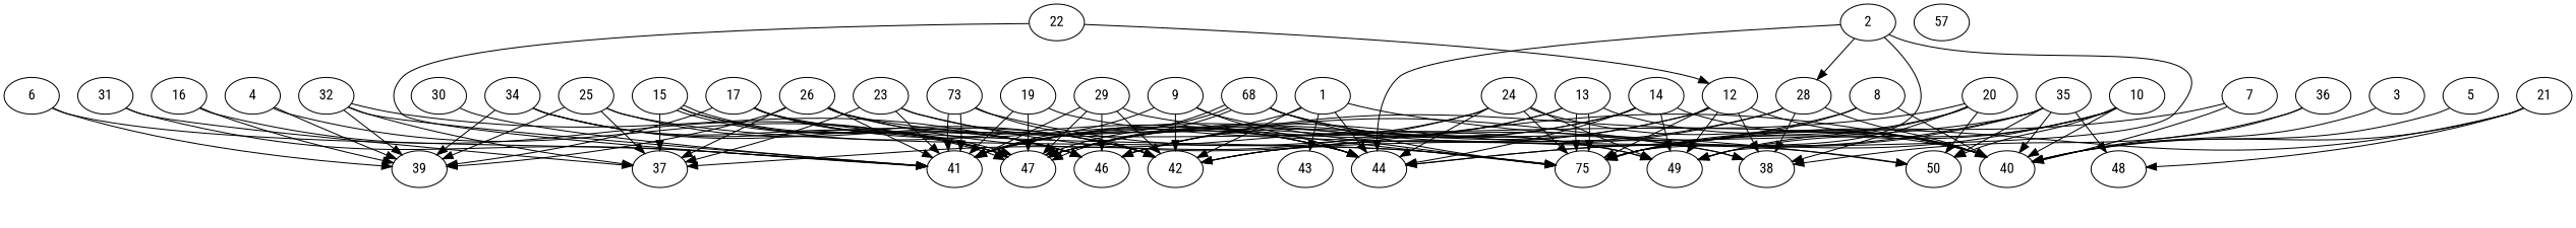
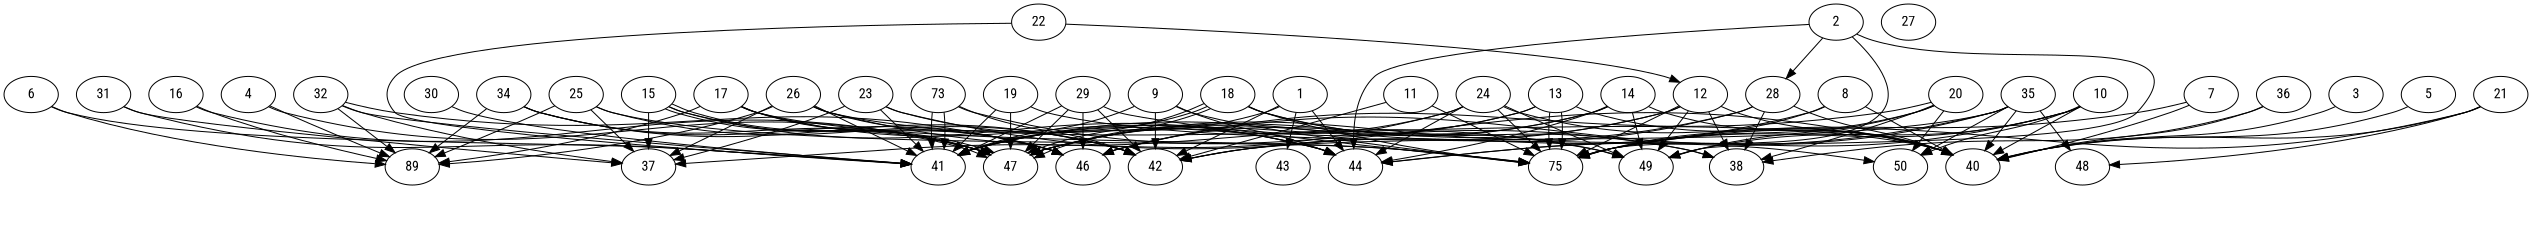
  digraph {
    fontname="Roboto Condensed"
    node [alpha=0.06 fontname="Roboto Condensed"]
    edge [fontname="Roboto Condensed"]
    1 [alpha=0.04 expect_size=7873536]
    41 [alpha=0.01 expect_size=9605120]
    42 [expect_size=21026816]
    43 [alpha=0.19 expect_size=35624960]
    44 [alpha=0.17 expect_size=25856000]
    50 [alpha=0.14 expect_size=14456832]
    2 [alpha=0.17 expect_size=6697984]
    n8 [alpha=0.19 expect_size=31557632 label=75]
    49 [alpha=0.05 expect_size=47652864]
    28 [alpha=0.18 expect_size=13624320]
    3 [alpha=0.09 expect_size=31566848]
    40 [alpha=0.08 expect_size=21859328]
    4 [alpha=0.07 expect_size=24976384]
-   39 [expect_size=39533568]
+   39 [expect_size=39533568 label=89]
    47 [expect_size=39754752]
    5 [alpha=0.03 expect_size=42907648]
    6 [alpha=0.16 expect_size=11415552]
    7 [alpha=0.15 expect_size=32574464]
    8 [alpha=0.16 expect_size=7724032]
    9 [alpha=0.12 expect_size=31456256]
    10 [alpha=0.05 expect_size=23554048]
+   11 [alpha=0.20 expect_size=23499776]
    12 [alpha=0.16 expect_size=31929344]
    38 [alpha=0.12 expect_size=44313600]
    13 [alpha=0.18 expect_size=24885248]
    14 [alpha=0.19 expect_size=45078528]
    46 [alpha=0.20 expect_size=14792704]
    37 [alpha=0.12 expect_size=9986048]
    15 [alpha=0.15 expect_size=14493696]
    16 [expect_size=22248448]
    17 [alpha=0.18 expect_size=13664256]
-   18 [alpha=0.15 expect_size=48700416 label=68]
+   18 [alpha=0.15 expect_size=48700416]
    19 [alpha=0.01 expect_size=40024064]
    20 [alpha=0.12 expect_size=22299648]
    21 [alpha=0.04 expect_size=33088512]
    48 [alpha=0.16 expect_size=20494336]
    22 [alpha=0.17 expect_size=32652288]
    23 [alpha=0.01 expect_size=23105536]
    24 [alpha=0.13 expect_size=17689600]
    25 [alpha=0.01 expect_size=14635008]
    26 [alpha=0.12 expect_size=50509824]
-   27 [alpha=0.15 expect_size=18078720 label=57]
+   27 [alpha=0.15 expect_size=18078720]
    29 [alpha=0.13 expect_size=49289216]
    30 [alpha=0.15 expect_size=5564416]
    31 [alpha=0.05 expect_size=34864128]
    32 [expect_size=45447168]
    n47 [alpha=0.16 expect_size=38771712 label=73]
    34 [alpha=0.02 expect_size=41159680]
    35 [alpha=0.13 expect_size=25161728]
    36 [alpha=0.11 expect_size=28440576]
    1 -> 41
    1 -> 42
    1 -> 43
    1 -> 44
-   1 -> 50
    2 -> 44
    2 -> n8
    2 -> 49
    2 -> 28
    28 -> 42
    28 -> 40
    28 -> 47
    28 -> 38
    3 -> 40
    4 -> 39
    4 -> 47
    5 -> 40
    6 -> 41
    6 -> 39
    7 -> n8
    7 -> 40
    8 -> 42
    8 -> n8
    8 -> 40
    9 -> 41
    9 -> 42
    9 -> 44
    9 -> n8
    10 -> 44
    10 -> 50
    10 -> n8
    10 -> 49
    10 -> 40
+   11 -> 42
+   11 -> n8
    12 -> 41
    12 -> n8
    12 -> 49
    12 -> 40
    12 -> 47
    12 -> 38
    13 -> 41
    13 -> n8
    13 -> n8
    13 -> 40
    13 -> 47
    14 -> 44
    14 -> 49
    14 -> 40
    14 -> 47
    14 -> 46
    15 -> 44
    15 -> 47
    15 -> 47
    15 -> 46
    15 -> 37
    16 -> 39
    16 -> 47
    17 -> 44
    17 -> n8
    17 -> 39
    17 -> 47
    17 -> 46
    18 -> 41
    18 -> n8
    18 -> 49
    18 -> 47
    18 -> 47
    18 -> 38
    19 -> 41
    19 -> 50
    19 -> 47
    20 -> 50
    20 -> n8
    20 -> 49
    20 -> 38
    20 -> 46
    21 -> n8
    21 -> 40
    21 -> 48
    22 -> 41
    22 -> 12
    23 -> 41
    23 -> 44
    23 -> 40
    23 -> 37
    24 -> 41
    24 -> 44
    24 -> n8
    24 -> 49
    24 -> 40
    24 -> 37
    25 -> 42
    25 -> n8
    25 -> 39
    25 -> 37
    26 -> 41
    26 -> 42
    26 -> 49
    26 -> 40
    26 -> 39
    26 -> 37
    29 -> 41
    29 -> 42
    29 -> n8
    29 -> 47
    29 -> 46
    30 -> 41
    31 -> 41
    31 -> 37
    32 -> 41
    32 -> 39
    32 -> 46
    32 -> 37
    n47 -> 41
    n47 -> 41
    n47 -> 42
    n47 -> 38
    34 -> 42
    34 -> 39
    34 -> 47
    34 -> 46
    35 -> 42
    35 -> 44
    35 -> 50
    35 -> 40
    35 -> 46
    35 -> 48
    36 -> 40
    36 -> 38
  }
